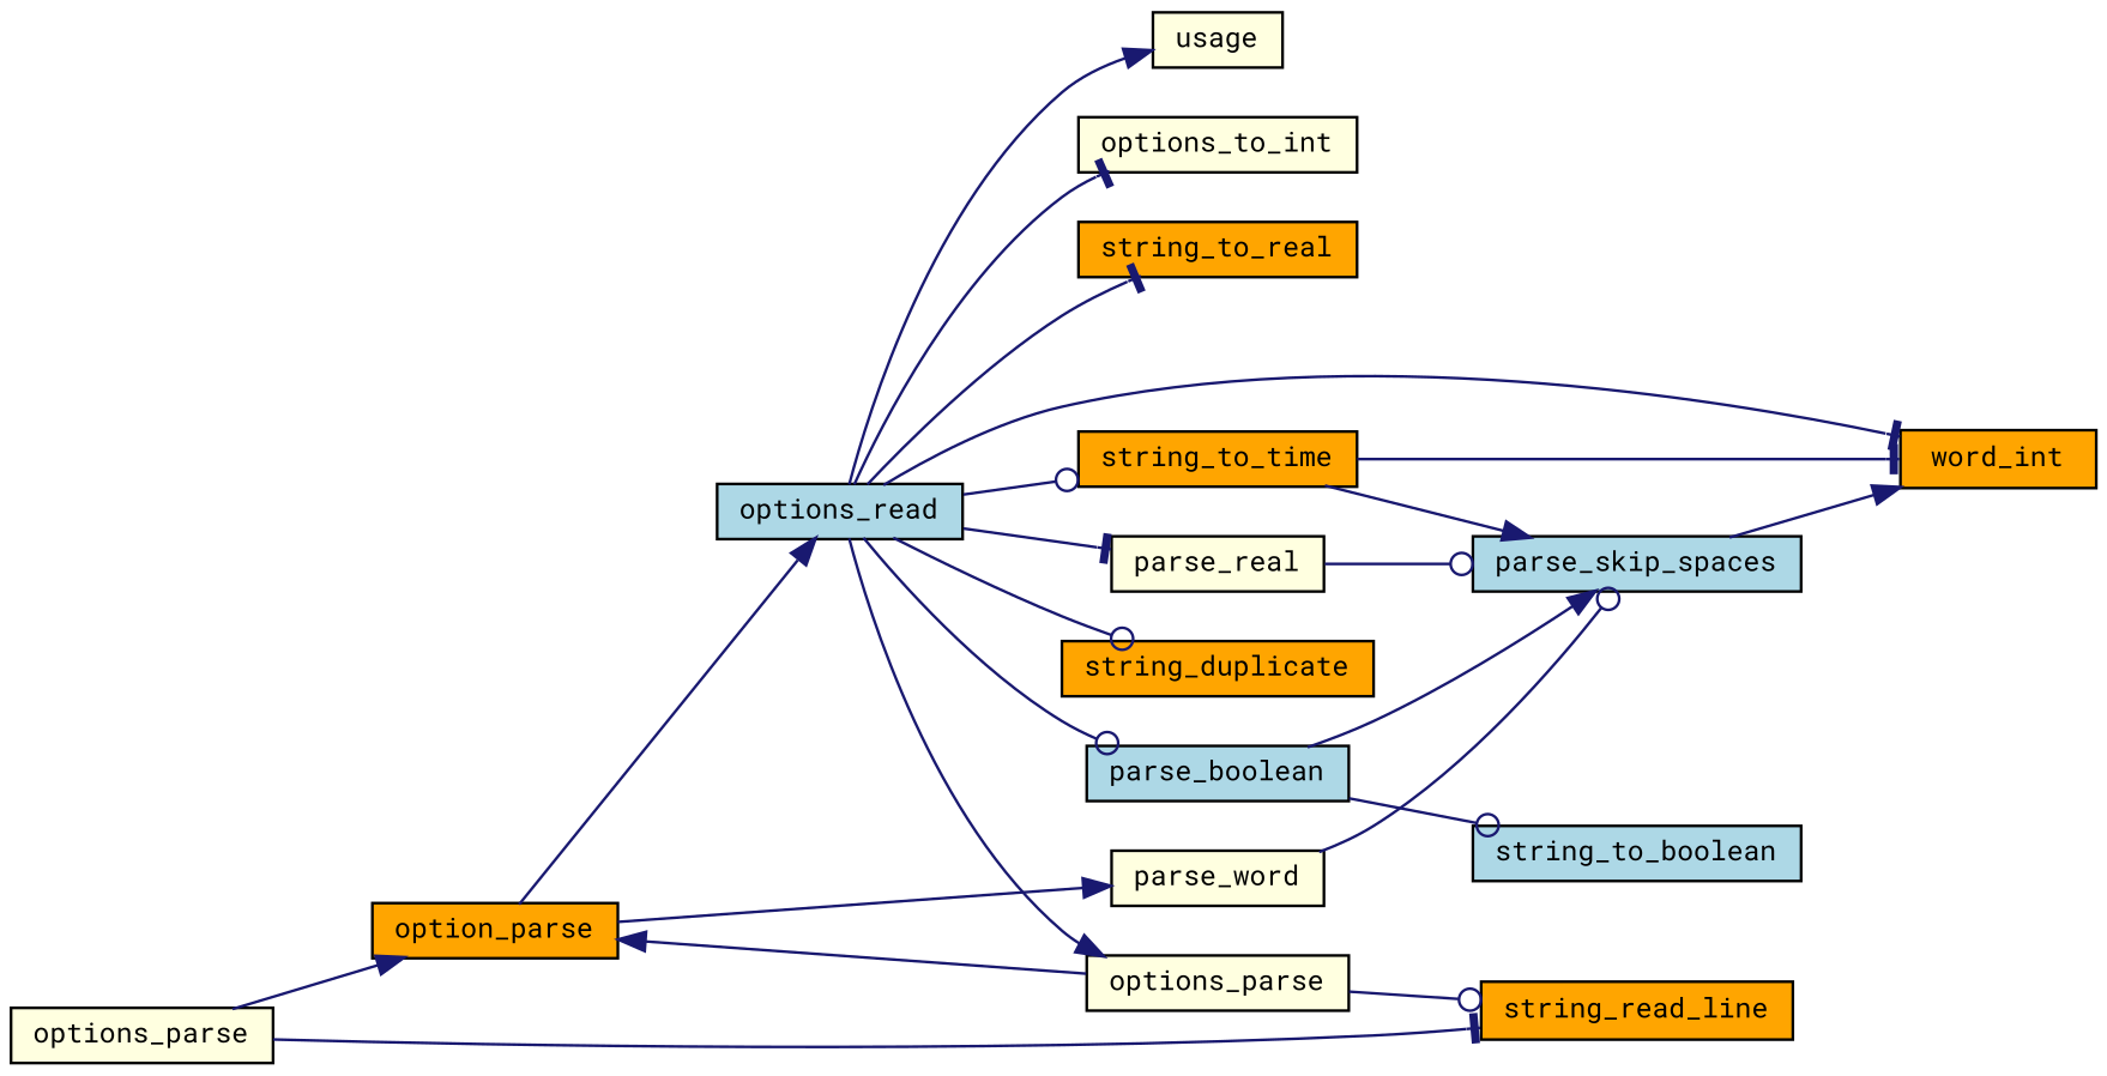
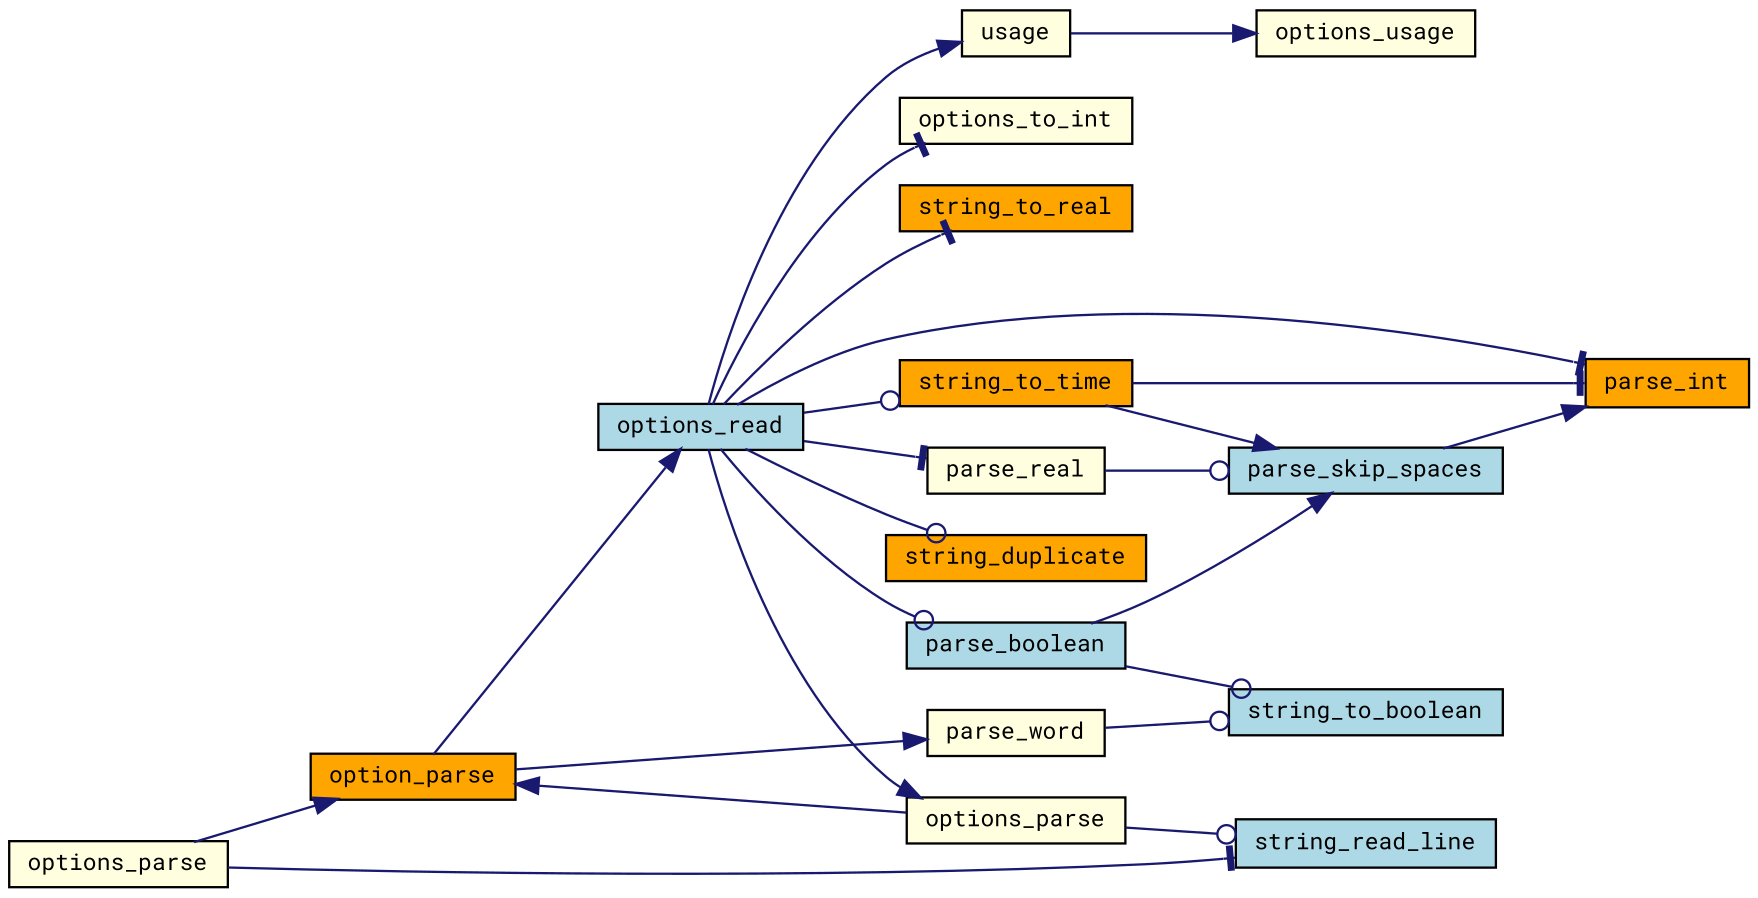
  digraph {
    fontname="Roboto Mono"
    rankdir=LR
    node [color=black fillcolor=lightyellow fontname="Roboto Mono" fontsize=10 shape=record style=filled]
    edge [arrowhead=normal color=midnightblue fontname="Roboto Mono" fontsize=10 labelfontname=FreeSans labelfontsize=10 style=solid]
    n1 [fontcolor=black height=0.2 label=options_parse width=0.4]
    n2 [fillcolor=orange height=0.2 label=option_parse width=0.4]
-   n3 [fillcolor=orange height=0.2 label=string_read_line width=0.4]
+   n3 [fillcolor=lightblue height=0.2 label=string_read_line width=0.4]
    n4 [fillcolor=lightblue height=0.2 label=options_read width=0.4]
    n5 [height=0.2 label=parse_word width=0.4]
    n6 [height=0.2 label=options_parse width=0.4]
    n7 [fillcolor=lightblue height=0.2 label=parse_boolean width=0.4]
-   n8 [fillcolor=orange height=0.2 label=word_int width=0.4]
+   n8 [fillcolor=orange height=0.2 label=parse_int width=0.4]
    n9 [height=0.2 label=parse_real width=0.4]
    n10 [fillcolor=orange height=0.2 label=string_duplicate width=0.4]
    n11 [height=0.2 label=options_to_int width=0.4]
    n12 [fillcolor=orange height=0.2 label=string_to_real width=0.4]
    n13 [fillcolor=orange height=0.2 label=string_to_time width=0.4]
    n14 [height=0.2 label=usage width=0.4]
    n15 [fillcolor=lightblue height=0.2 label=parse_skip_spaces width=0.4]
    n16 [fillcolor=lightblue height=0.2 label=string_to_boolean width=0.4]
+   n17 [height=0.2 label=options_usage width=0.4]
    n1 -> n2
    n1 -> n3 [arrowhead=tee]
    n2 -> n4
    n2 -> n5
    n4 -> n6
    n4 -> n7 [arrowhead=odot]
    n4 -> n8 [arrowhead=tee]
    n4 -> n9 [arrowhead=tee]
    n4 -> n10 [arrowhead=odot]
    n4 -> n11 [arrowhead=tee]
    n4 -> n12 [arrowhead=tee]
    n4 -> n13 [arrowhead=odot]
    n4 -> n14
-   n5 -> n15 [arrowhead=odot]
+   n5 -> n16 [arrowhead=odot]
    n6 -> n2
    n6 -> n3 [arrowhead=odot]
    n7 -> n15
    n7 -> n16 [arrowhead=odot]
    n9 -> n15 [arrowhead=odot]
    n13 -> n8 [arrowhead=tee]
    n13 -> n15
+   n14 -> n17
    n15 -> n8
  }
